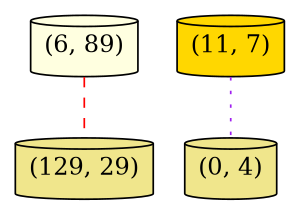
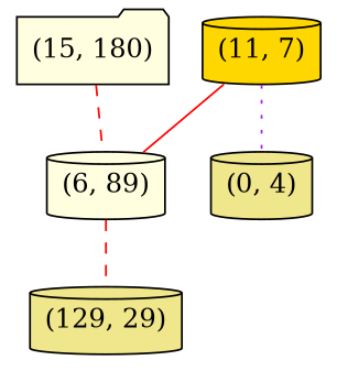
  graph {
    node [fillcolor=lightyellow shape=cylinder style=filled]
    edge [color=red style=dashed weight=1]
+   "(15, 180)" [shape=folder]
    "(6, 89)"
    n3 [fillcolor=khaki label="(129, 29)"]
    "(11, 7)" [fillcolor=gold]
    n5 [fillcolor=khaki label="(0, 4)"]
+   "(15, 180)" -- "(6, 89)"
    "(6, 89)" -- n3
+   "(11, 7)" -- "(6, 89)" [style=solid]
    "(11, 7)" -- n5 [color=purple style=dotted weight=4]
  }
